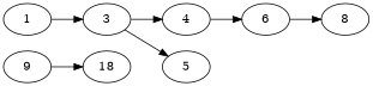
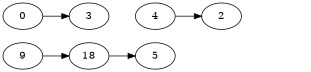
  digraph {
    rankdir=LR
    node [alpha=0.06]
-   1 [alpha=0.12 expect_size=24379987629060]
+   1 [alpha=0.12 expect_size=24379987629060 label=0]
    3 [alpha=0.18 expect_size=21136619782800]
    4 [alpha=0.09 expect_size=342672559646441472]
    5 [expect_size=466533324622844]
-   6 [expect_size=2703350311291977728]
-   8 [alpha=0.17 expect_size=485882093842426]
+   6 [expect_size=2703350311291977728 label=2]
    9 [alpha=0.19 expect_size=325073047998431232]
    n8 [expect_size=3224382022109537 label=18]
    1 -> 3
-   3 -> 4
-   3 -> 5
+   n8 -> 5
    4 -> 6
-   6 -> 8
    9 -> n8
  }
